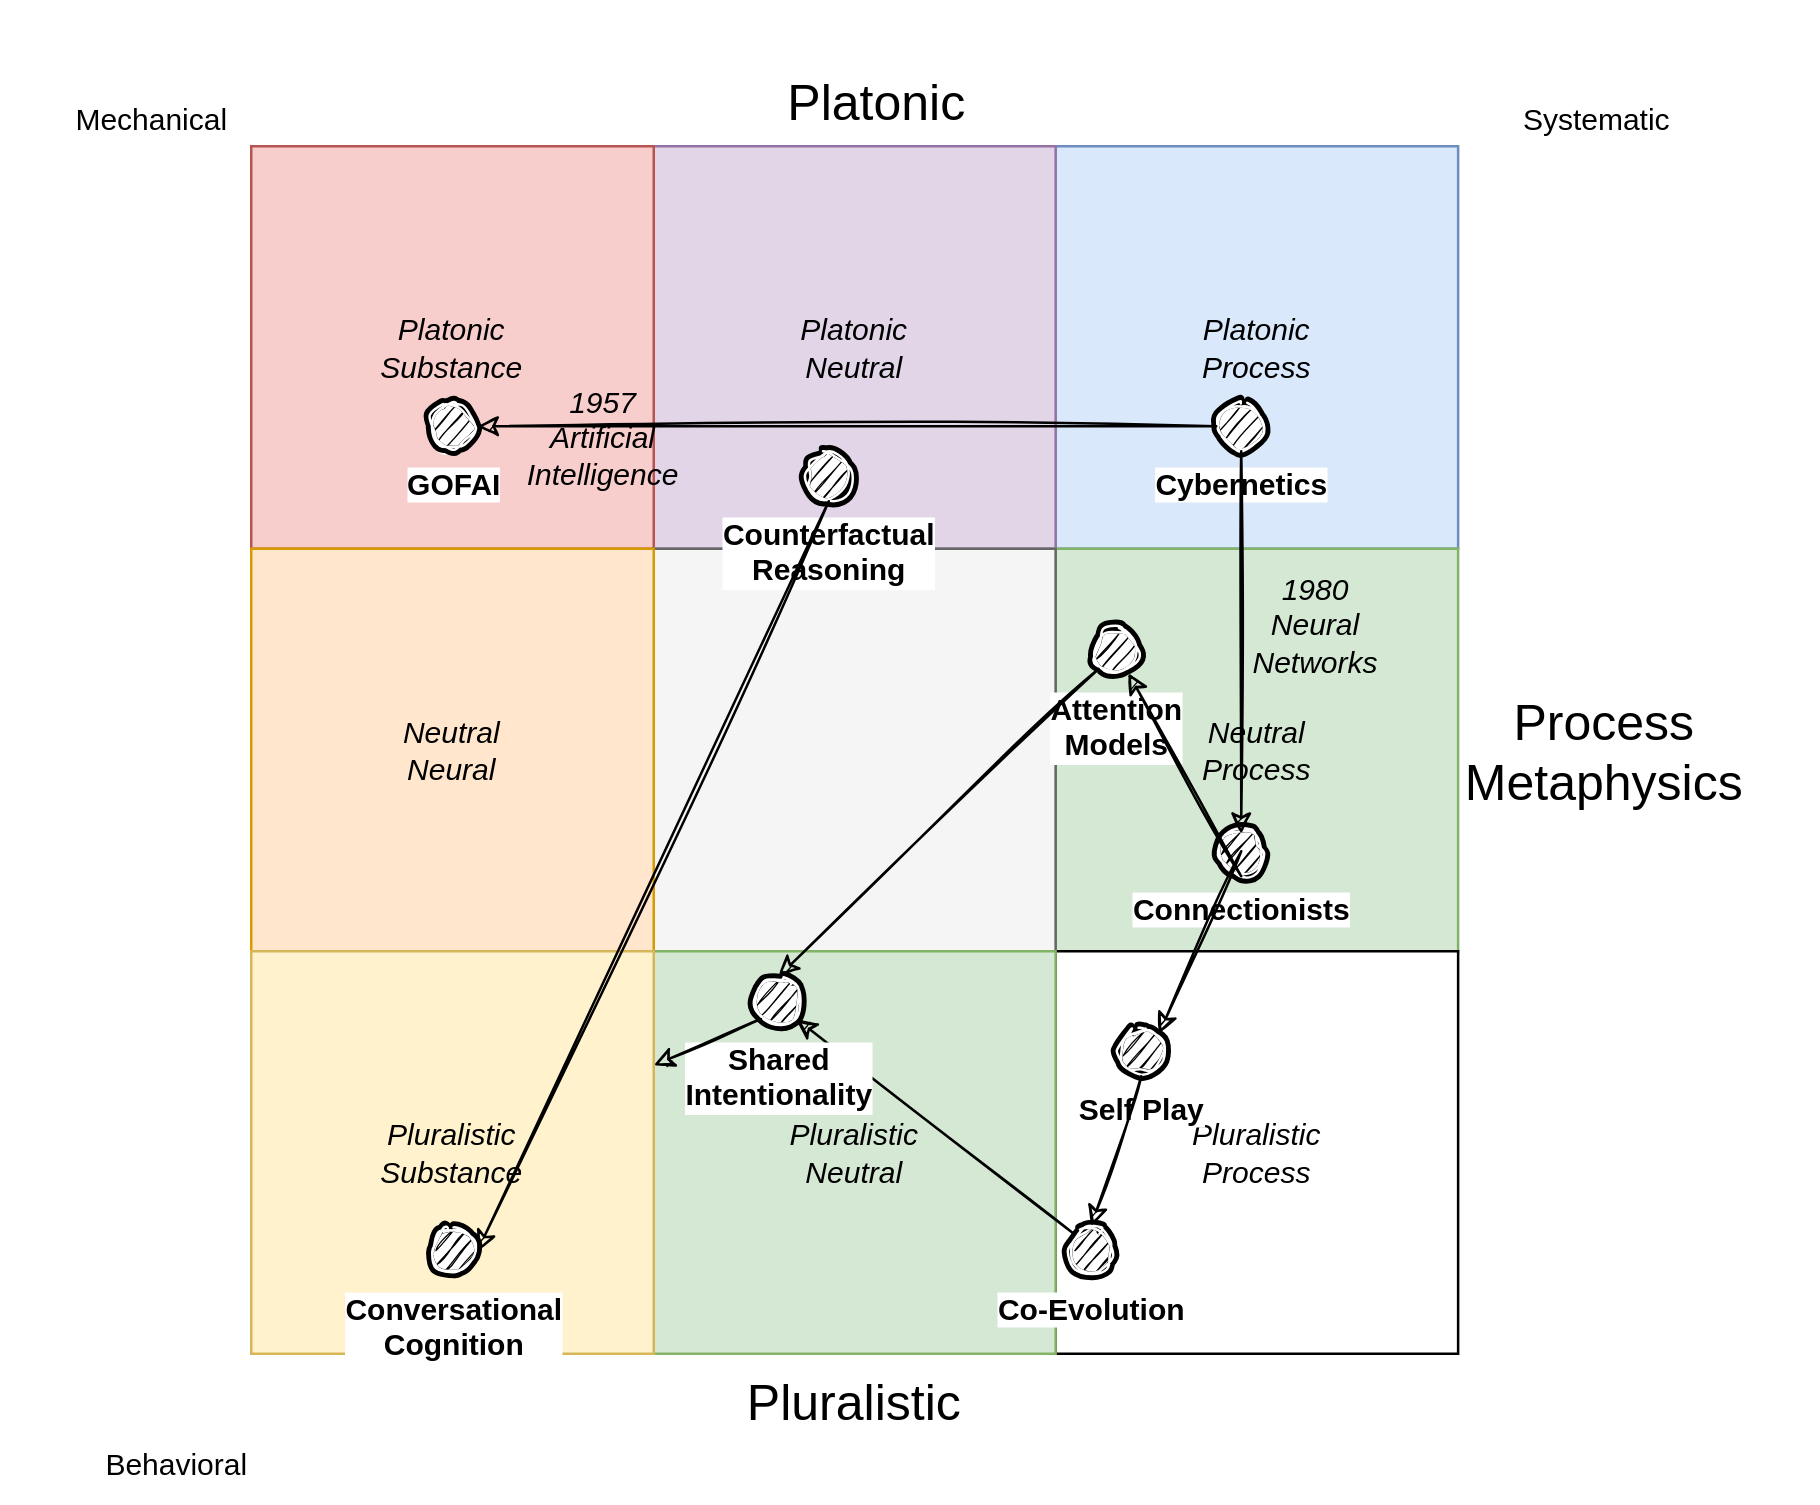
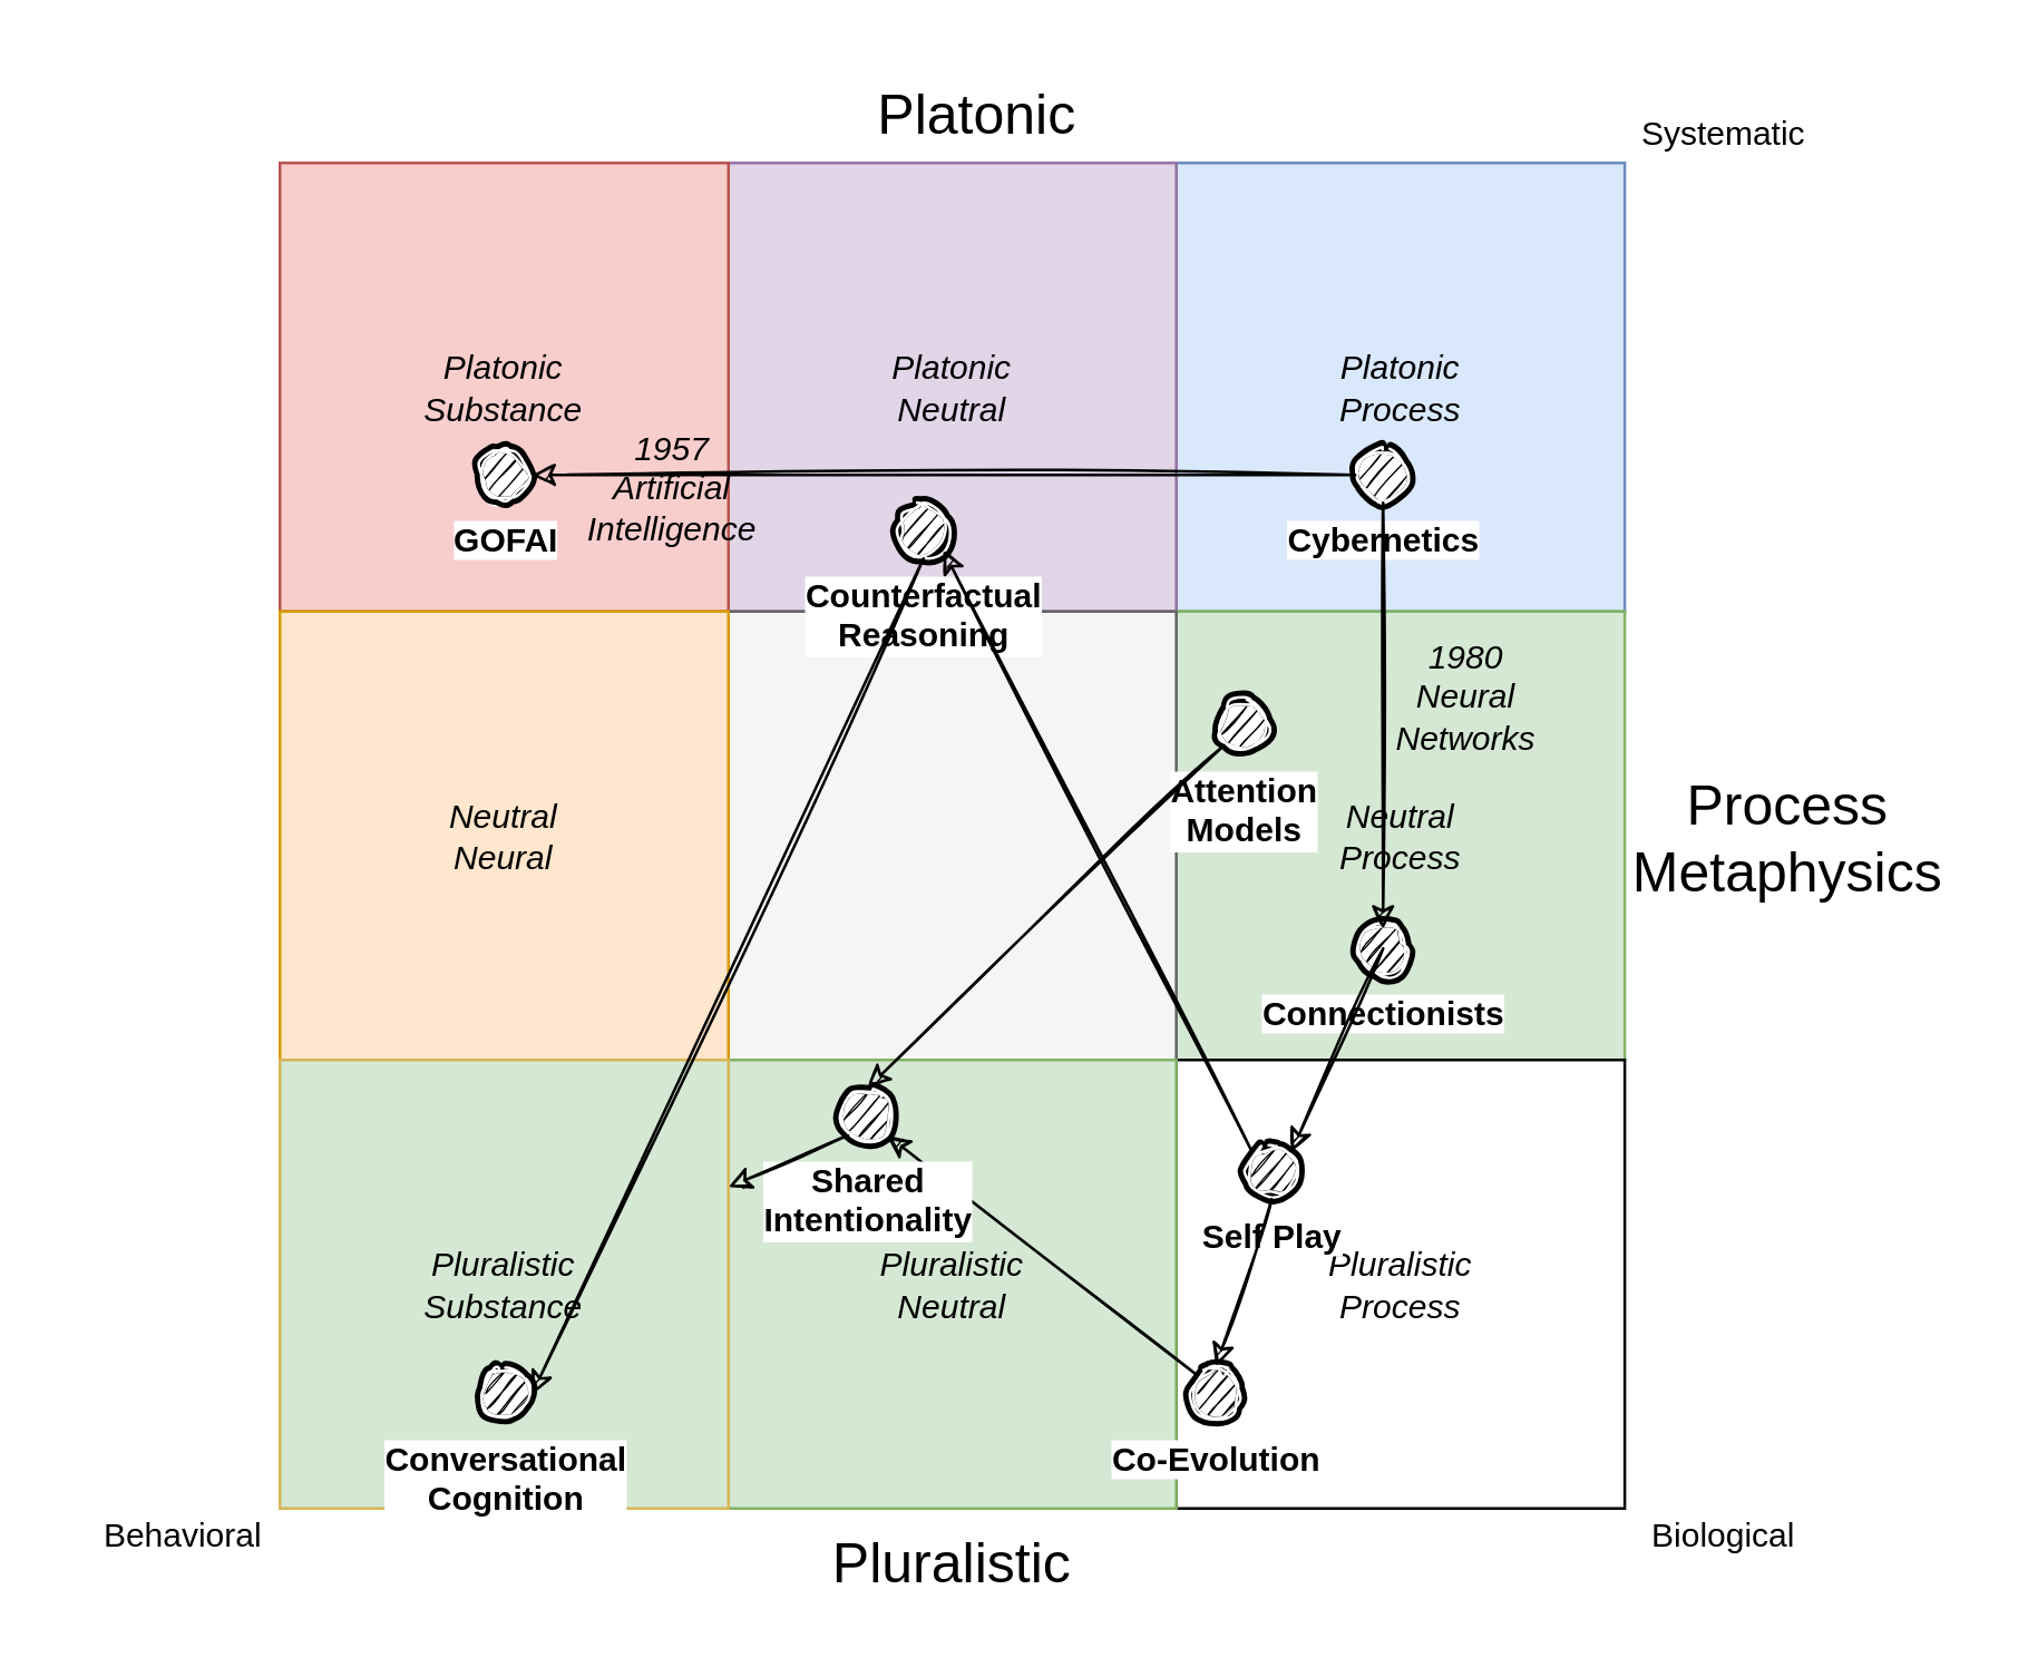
  <mxCell id="0" />
  <mxCell id="1" parent="0" />
  <mxCell id="2" value="Platonic&lt;br&gt;Process" style="whiteSpace=wrap;html=1;aspect=fixed;fillColor=#dae8fc;strokeColor=#6c8ebf;fontStyle=2" parent="1" vertex="1"><mxGeometry x="421.75" y="58" width="161" height="161" as="geometry" /></mxCell>
  <mxCell id="3" value="Platonic&lt;br&gt;Neutral" style="whiteSpace=wrap;html=1;aspect=fixed;fillColor=#e1d5e7;strokeColor=#9673a6;labelPosition=center;verticalLabelPosition=middle;align=center;verticalAlign=middle;fontStyle=2" parent="1" vertex="1"><mxGeometry x="260.75" y="58" width="161" height="161" as="geometry" /></mxCell>
  <mxCell id="4" value="Platonic&lt;br&gt;Substance" style="whiteSpace=wrap;html=1;aspect=fixed;fillColor=#f8cecc;strokeColor=#b85450;fontStyle=2" parent="1" vertex="1"><mxGeometry x="100" y="58" width="161" height="161" as="geometry" /></mxCell>
  <mxCell id="5" value="Neutral&lt;br&gt;Process" style="whiteSpace=wrap;html=1;aspect=fixed;fillColor=#d5e8d4;strokeColor=#82b366;fontStyle=2" parent="1" vertex="1"><mxGeometry x="421.75" y="219" width="161" height="161" as="geometry" /></mxCell>
  <mxCell id="6" value="" style="whiteSpace=wrap;html=1;aspect=fixed;fillColor=#f5f5f5;strokeColor=#666666;fontColor=#333333;" parent="1" vertex="1"><mxGeometry x="260.75" y="219" width="161" height="161" as="geometry" /></mxCell>
  <mxCell id="7" value="Neutral&lt;br&gt;Neural" style="whiteSpace=wrap;html=1;aspect=fixed;fillColor=#ffe6cc;strokeColor=#d79b00;fontStyle=2" parent="1" vertex="1"><mxGeometry x="100" y="219" width="161" height="161" as="geometry" /></mxCell>
  <mxCell id="8" value="Pluralistic&lt;br&gt;Process" style="whiteSpace=wrap;html=1;aspect=fixed;fontStyle=2" parent="1" vertex="1"><mxGeometry x="421.75" y="380" width="161" height="161" as="geometry" /></mxCell>
  <mxCell id="9" value="Pluralistic&lt;br&gt;Neutral" style="whiteSpace=wrap;html=1;aspect=fixed;fillColor=#d5e8d4;strokeColor=#82b366;fontStyle=2" parent="1" vertex="1"><mxGeometry x="260.75" y="380" width="161" height="161" as="geometry" /></mxCell>
- <mxCell id="10" value="Pluralistic&lt;br&gt;Substance" style="whiteSpace=wrap;html=1;aspect=fixed;fillColor=#fff2cc;strokeColor=#d6b656;fontStyle=2" parent="1" vertex="1"><mxGeometry x="100" y="380" width="161" height="161" as="geometry" /></mxCell>
+ <mxCell id="10" value="Pluralistic&lt;br&gt;Substance" style="whiteSpace=wrap;html=1;aspect=fixed;fillColor=#d5e8d4;strokeColor=#d6b656;fontStyle=2;" parent="1" vertex="1"><mxGeometry x="100" y="380" width="161" height="161" as="geometry" /></mxCell>
  <mxCell id="11" value="Pluralistic" style="text;html=1;align=center;verticalAlign=middle;resizable=0;points=[];autosize=1;fontSize=20;" parent="1" vertex="1"><mxGeometry x="286" y="540" width="110" height="40" as="geometry" /></mxCell>
  <mxCell id="12" value="Platonic" style="text;html=1;align=center;verticalAlign=middle;resizable=0;points=[];autosize=1;fontSize=20;" parent="1" vertex="1"><mxGeometry x="305" width="90" height="40" as="geometry" y="20" /></mxCell>
  <mxCell id="13" value="Process&lt;br&gt;Metaphysics" style="text;html=1;align=center;verticalAlign=middle;resizable=0;points=[];autosize=1;fontSize=20;" parent="1" vertex="1"><mxGeometry x="576" y="270" width="130" height="60" as="geometry" /></mxCell>
- <mxCell id="14" value="Mechanical" style="text;html=1;align=center;verticalAlign=middle;resizable=0;points=[];autosize=1;" parent="1" vertex="1"><mxGeometry x="20" y="38" width="80" height="20" as="geometry" /></mxCell>
- <mxCell id="15" value="Systematic" style="text;html=1;align=center;verticalAlign=middle;resizable=0;points=[];autosize=1;" parent="1" vertex="1"><mxGeometry x="602.75" y="38" width="70" height="20" as="geometry" /></mxCell>
- <mxCell id="17" value="Behavioral" style="text;html=1;align=center;verticalAlign=middle;resizable=0;points=[];autosize=1;" parent="1" vertex="1"><mxGeometry x="35" y="576" width="70" height="20" as="geometry" /></mxCell>
+ <mxCell id="15" value="Systematic" style="text;html=1;align=center;verticalAlign=middle;resizable=0;points=[];autosize=1;" parent="1" vertex="1"><mxGeometry x="582.75" y="38" width="70" height="20" as="geometry" /></mxCell>
+ <mxCell id="16" value="Biological" style="text;html=1;align=center;verticalAlign=middle;resizable=0;points=[];autosize=1;" parent="1" vertex="1"><mxGeometry x="582.75" y="541" width="70" height="20" as="geometry" /></mxCell>
+ <mxCell id="17" value="Behavioral" style="text;html=1;align=center;verticalAlign=middle;resizable=0;points=[];autosize=1;" parent="1" vertex="1"><mxGeometry x="30" y="541" width="70" height="20" as="geometry" /></mxCell>
  <mxCell id="18" style="edgeStyle=orthogonalEdgeStyle;rounded=0;orthogonalLoop=1;jettySize=auto;html=1;exitX=0.5;exitY=1;exitDx=0;exitDy=0;" parent="1" edge="1"><mxGeometry relative="1" as="geometry"><mxPoint x="331" y="410" as="sourcePoint" /><mxPoint x="331" y="410" as="targetPoint" /></mxGeometry></mxCell>
  <mxCell id="19" value="Cybernetics" style="shape=mxgraph.bpmn.shape;html=1;verticalLabelPosition=bottom;labelBackgroundColor=#ffffff;verticalAlign=top;align=center;perimeter=ellipsePerimeter;outlineConnect=0;outline=end;symbol=terminate;rotation=0;fontStyle=1;sketch=1;" parent="1" vertex="1"><mxGeometry x="486" y="160" width="20" height="20" as="geometry" /></mxCell>
  <mxCell id="20" value="GOFAI" style="shape=mxgraph.bpmn.shape;html=1;verticalLabelPosition=bottom;labelBackgroundColor=#ffffff;verticalAlign=top;align=center;perimeter=ellipsePerimeter;outlineConnect=0;outline=end;symbol=terminate;rotation=0;fontStyle=1;sketch=1;" parent="1" vertex="1"><mxGeometry x="170.5" y="160" width="20" height="20" as="geometry" /></mxCell>
  <mxCell id="21" value="Connectionists" style="shape=mxgraph.bpmn.shape;html=1;verticalLabelPosition=bottom;labelBackgroundColor=#ffffff;verticalAlign=top;align=center;perimeter=ellipsePerimeter;outlineConnect=0;outline=end;symbol=terminate;rotation=0;fontStyle=1;sketch=1;" parent="1" vertex="1"><mxGeometry x="486" y="330" width="20" height="20" as="geometry" /></mxCell>
  <mxCell id="22" value="" style="endArrow=classic;html=1;entryX=1;entryY=0.5;entryDx=0;entryDy=0;exitX=0;exitY=0.5;exitDx=0;exitDy=0;sketch=1;" parent="1" source="19" target="20" edge="1"><mxGeometry width="50" height="50" relative="1" as="geometry"><mxPoint x="266" y="360" as="sourcePoint" /><mxPoint x="316" y="310" as="targetPoint" /></mxGeometry></mxCell>
  <mxCell id="23" value="" style="endArrow=classic;html=1;exitX=0.5;exitY=1;exitDx=0;exitDy=0;sketch=1;" parent="1" source="19" edge="1"><mxGeometry width="50" height="50" relative="1" as="geometry"><mxPoint x="266" y="360" as="sourcePoint" /><mxPoint x="496" y="333" as="targetPoint" /></mxGeometry></mxCell>
  <mxCell id="24" value="1957 Artificial Intelligence" style="text;html=1;strokeColor=none;fillColor=none;align=center;verticalAlign=middle;whiteSpace=wrap;rounded=0;fontStyle=2" parent="1" vertex="1"><mxGeometry x="221" y="150" width="40" height="50" as="geometry" /></mxCell>
  <mxCell id="25" value="&lt;i&gt;1980 Neural Networks&lt;/i&gt;" style="text;html=1;strokeColor=none;fillColor=none;align=center;verticalAlign=middle;whiteSpace=wrap;rounded=0;" parent="1" vertex="1"><mxGeometry x="506" y="240" width="40" height="20" as="geometry" /></mxCell>
  <mxCell id="26" value="Conversational&lt;br&gt;Cognition" style="shape=mxgraph.bpmn.shape;html=1;verticalLabelPosition=bottom;labelBackgroundColor=#ffffff;verticalAlign=top;align=center;perimeter=ellipsePerimeter;outlineConnect=0;outline=end;symbol=terminate;rotation=0;fontStyle=1;sketch=1;" parent="1" vertex="1"><mxGeometry x="170.5" y="490" width="20" height="20" as="geometry" /></mxCell>
  <mxCell id="27" value="Self Play" style="shape=mxgraph.bpmn.shape;html=1;verticalLabelPosition=bottom;labelBackgroundColor=#ffffff;verticalAlign=top;align=center;perimeter=ellipsePerimeter;outlineConnect=0;outline=end;symbol=terminate;rotation=0;fontStyle=1;sketch=1;" parent="1" vertex="1"><mxGeometry x="446" y="410" width="20" height="20" as="geometry" /></mxCell>
  <mxCell id="28" value="Co-Evolution" style="shape=mxgraph.bpmn.shape;html=1;verticalLabelPosition=bottom;labelBackgroundColor=#ffffff;verticalAlign=top;align=center;perimeter=ellipsePerimeter;outlineConnect=0;outline=end;symbol=terminate;rotation=0;fontStyle=1;sketch=1;" parent="1" vertex="1"><mxGeometry x="426" y="490" width="20" height="20" as="geometry" /></mxCell>
  <mxCell id="29" value="Attention&lt;br&gt;Models" style="shape=mxgraph.bpmn.shape;html=1;verticalLabelPosition=bottom;labelBackgroundColor=#ffffff;verticalAlign=top;align=center;perimeter=ellipsePerimeter;outlineConnect=0;outline=end;symbol=terminate;rotation=0;fontStyle=1;sketch=1;" parent="1" vertex="1"><mxGeometry x="436" y="250" width="20" height="20" as="geometry" /></mxCell>
  <mxCell id="30" value="" style="endArrow=classic;html=1;exitX=0.145;exitY=0.855;exitDx=0;exitDy=0;exitPerimeter=0;entryX=0.5;entryY=0;entryDx=0;entryDy=0;sketch=1;" parent="1" source="29" target="35" edge="1"><mxGeometry width="50" height="50" relative="1" as="geometry"><mxPoint y="550" as="sourcePoint" x="-14" /><mxPoint x="36" y="500" as="targetPoint" /></mxGeometry></mxCell>
  <mxCell id="31" value="" style="endArrow=classic;html=1;exitX=0.145;exitY=0.145;exitDx=0;exitDy=0;entryX=0.855;entryY=0.855;entryDx=0;entryDy=0;entryPerimeter=0;exitPerimeter=0;sketch=1;" parent="1" source="28" target="35" edge="1"><mxGeometry width="50" height="50" relative="1" as="geometry"><mxPoint x="276" y="390" as="sourcePoint" /><mxPoint x="326" y="340" as="targetPoint" /></mxGeometry></mxCell>
- <mxCell id="32" value="" style="endArrow=classic;html=1;exitX=0.5;exitY=1;exitDx=0;exitDy=0;sketch=1;" parent="1" source="21" target="29" edge="1"><mxGeometry width="50" height="50" relative="1" as="geometry"><mxPoint x="36" y="540" as="sourcePoint" /><mxPoint x="86" y="490" as="targetPoint" /></mxGeometry></mxCell>
  <mxCell id="33" value="" style="endArrow=classic;html=1;entryX=0.855;entryY=0.145;entryDx=0;entryDy=0;entryPerimeter=0;sketch=1;" parent="1" target="27" edge="1"><mxGeometry width="50" height="50" relative="1" as="geometry"><mxPoint x="496" y="340" as="sourcePoint" /><mxPoint x="326" y="340" as="targetPoint" /></mxGeometry></mxCell>
  <mxCell id="34" value="" style="endArrow=classic;html=1;exitX=0.5;exitY=1;exitDx=0;exitDy=0;entryX=0.5;entryY=0;entryDx=0;entryDy=0;sketch=1;" parent="1" source="27" target="28" edge="1"><mxGeometry width="50" height="50" relative="1" as="geometry"><mxPoint x="-24" y="600" as="sourcePoint" /><mxPoint x="26" y="550" as="targetPoint" /></mxGeometry></mxCell>
  <mxCell id="35" value="Shared&lt;br&gt;Intentionality" style="shape=mxgraph.bpmn.shape;html=1;verticalLabelPosition=bottom;labelBackgroundColor=#ffffff;verticalAlign=top;align=center;perimeter=ellipsePerimeter;outlineConnect=0;outline=end;symbol=terminate;rotation=0;fontStyle=1;sketch=1;" parent="1" vertex="1"><mxGeometry x="301" y="390" width="20" height="20" as="geometry" /></mxCell>
  <mxCell id="36" value="" style="endArrow=classic;html=1;exitX=0.145;exitY=0.855;exitDx=0;exitDy=0;exitPerimeter=0;sketch=1;" parent="1" source="35" target="10" edge="1"><mxGeometry width="50" height="50" relative="1" as="geometry"><mxPoint x="266" y="410" as="sourcePoint" /><mxPoint x="316" y="360" as="targetPoint" /></mxGeometry></mxCell>
  <mxCell id="37" value="Counterfactual&lt;br&gt;Reasoning" style="shape=mxgraph.bpmn.shape;html=1;verticalLabelPosition=bottom;labelBackgroundColor=#ffffff;verticalAlign=top;align=center;perimeter=ellipsePerimeter;outlineConnect=0;outline=end;symbol=terminate;rotation=0;fontStyle=1;sketch=1;" parent="1" vertex="1"><mxGeometry x="321" y="180" width="20" height="20" as="geometry" /></mxCell>
+ <mxCell id="38" value="" style="endArrow=classic;html=1;entryX=0.855;entryY=0.855;entryDx=0;entryDy=0;entryPerimeter=0;exitX=0.145;exitY=0.145;exitDx=0;exitDy=0;exitPerimeter=0;sketch=1;" parent="1" source="27" target="37" edge="1"><mxGeometry width="50" height="50" relative="1" as="geometry"><mxPoint x="16" y="470" as="sourcePoint" /><mxPoint x="6" y="510" as="targetPoint" /></mxGeometry></mxCell>
  <mxCell id="39" value="" style="endArrow=classic;html=1;exitX=0.5;exitY=1;exitDx=0;exitDy=0;entryX=1;entryY=0.5;entryDx=0;entryDy=0;sketch=1;" parent="1" source="37" target="26" edge="1"><mxGeometry width="50" height="50" relative="1" as="geometry"><mxPoint x="266" y="400" as="sourcePoint" /><mxPoint x="316" y="350" as="targetPoint" /></mxGeometry></mxCell>
